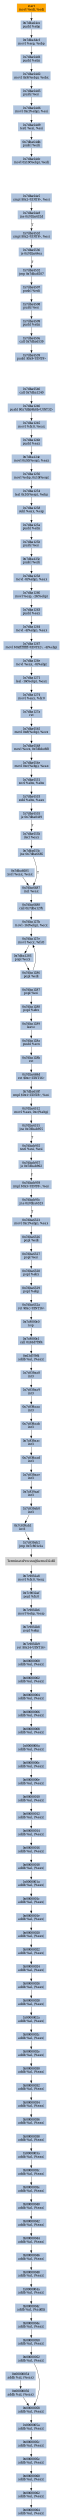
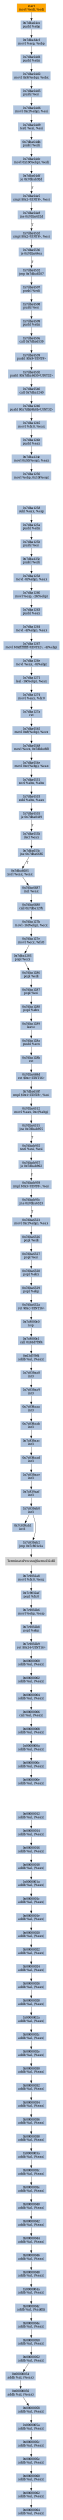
  digraph {
    fontname="Noto Serif"
    node [color=lightsteelblue fillcolor=lightsteelblue fontname="Noto Serif" shape=rectangle style=filled]
    edge [color="#000000" fontname="Noto Serif"]
    n1 [color=lightgrey fillcolor=orange label="start\nmovl %edi, %edi"]
    n2 [label="0x7dba64ce\npushl %ebp"]
    n3 [label="0x7dba64cf\nmovl %esp, %ebp"]
    n4 [label="0x7dba64d1\npushl %ebx"]
    n5 [label="0x7dba64d2\nmovl 0x8(%ebp), %ebx"]
    n6 [label="0x7dba64d5\npushl %esi"]
    n7 [label="0x7dba64d6\nmovl 0xc(%ebp), %esi"]
    n8 [label="0x7dba64d9\ntestl %esi, %esi"]
    n9 [label="0x7dba64db\npushl %edi"]
    n10 [label="0x7dba64dc\nmovl 0x10(%ebp), %edi"]
+   n11 [label="0x7dba64df\nje 0x7dbab92d"]
    n12 [label="0x7dba64e5\ncmpl $0x1<UINT8>, %esi"]
    n13 [label="0x7dba64e8\njne 0x7dba652d"]
    n14 [label="0x7dba652d\ncmpl $0x2<UINT8>, %esi"]
    n15 [label="0x7dba6530\nje 0x7dba64ea"]
    n16 [label="0x7dba6532\njmp 0x7dba6507"]
    n17 [label="0x7dba6507\npushl %edi"]
    n18 [label="0x7dba6508\npushl %esi"]
    n19 [label="0x7dba6509\npushl %ebx"]
    n20 [label="0x7dba650a\ncall 0x7dba6539"]
    n21 [label="0x7dba6539\npushl $0x8<UINT8>"]
+   n22 [label="0x7dba653b\npushl $0x7dba6630<UINT32>"]
    n23 [label="0x7dba6540\ncall 0x7dba1240"]
    n24 [label="0x7dba1240\npushl $0x7dbb9b8b<UINT32>"]
    n25 [label="0x7dba1245\nmovl %fs:0, %eax"]
    n26 [label="0x7dba124b\npushl %eax"]
    n27 [label="0x7dba124c\nmovl 0x10(%esp), %eax"]
    n28 [label="0x7dba1250\nmovl %ebp, 0x10(%esp)"]
-   n29 [label="0x7dba1254\nleal 0x10(%esp), %ebp"]
    n30 [label="0x7dba1258\nsubl %eax, %esp"]
    n31 [label="0x7dba125a\npushl %ebx"]
    n32 [label="0x7dba125b\npushl %esi"]
    n33 [label="0x7dba125c\npushl %edi"]
    n34 [label="0x7dba125d\nmovl -8(%ebp), %eax"]
    n35 [label="0x7dba1260\nmovl %esp, -24(%ebp)"]
    n36 [label="0x7dba1263\npushl %eax"]
    n37 [label="0x7dba1264\nmovl -4(%ebp), %eax"]
    n38 [label="0x7dba1267\nmovl $0xffffffff<UINT32>, -4(%ebp)"]
    n39 [label="0x7dba126e\nmovl %eax, -8(%ebp)"]
    n40 [label="0x7dba1271\nleal -16(%ebp), %eax"]
    n41 [label="0x7dba1274\nmovl %eax, %fs:0"]
    n42 [label="0x7dba127a\nret"]
    n43 [label="0x7dba6545\nmovl 0x8(%ebp), %ecx"]
    n44 [label="0x7dba6548\nmovl %ecx, 0x7dbbc8f8"]
    n45 [label="0x7dba654e\nmovl 0xc(%ebp), %eax"]
    n46 [label="0x7dba6551\nxorl %ebx, %ebx"]
    n47 [label="0x7dba6553\nsubl %ebx, %eax"]
    n48 [label="0x7dba6555\nje 0x7dba8419"]
    n49 [label="0x7dba655b\ndecl %eax"]
    n50 [label="0x7dba655c\njne 0x7dba6685"]
    n51 [label="0x7dba6685\nxorl %eax, %eax"]
    n52 [label="0x7dba6687\nincl %eax"]
    n53 [label="0x7dba6688\ncall 0x7dba127b"]
    n54 [label="0x7dba127b\nmovl -16(%ebp), %ecx"]
    n55 [label="0x7dba127e\nmovl %ecx, %fs:0"]
    n56 [label="0x7dba1285\npopl %ecx"]
    n57 [label="0x7dba1286\npopl %edi"]
    n58 [label="0x7dba1287\npopl %esi"]
    n59 [label="0x7dba1288\npopl %ebx"]
    n60 [label="0x7dba1289\nleave "]
    n61 [label="0x7dba128a\npushl %ecx"]
    n62 [label="0x7dba128b\nret"]
    n63 [label="0x7dba668d\nret $0xc<UINT16>"]
    n64 [label="0x7dba650f\ncmpl $0x1<UINT8>, %esi"]
    n65 [label="0x7dba6512\nmovl %eax, 0xc(%ebp)"]
    n66 [label="0x7dba6515\njne 0x7dbab955"]
    n67 [label="0x7dbab955\ntestl %esi, %esi"]
    n68 [label="0x7dbab957\nje 0x7dbab962"]
    n69 [label="0x7dbab959\ncmpl $0x3<UINT8>, %esi"]
    n70 [label="0x7dbab95c\njne 0x7dba6523"]
    n71 [label="0x7dba6523\nmovl 0xc(%ebp), %eax"]
    n72 [label="0x7dba6526\npopl %edi"]
    n73 [label="0x7dba6527\npopl %esi"]
    n74 [label="0x7dba6528\npopl %ebx"]
    n75 [label="0x7dba6529\npopl %ebp"]
    n76 [label="0x7dba652a\nret $0xc<UINT16>"]
    n77 [label="0x7c8000c0\nnop "]
    n78 [label="0x7c8000c1\ncall 0x63d7f9f4"]
    n79 [label="0x63d7f9f4\naddb %al, (%eax)"]
    n80 [label="0x7c839aa8\nint3 "]
    n81 [label="0x7c839aa9\nint3 "]
    n82 [label="0x7c839aaa\nint3 "]
    n83 [label="0x7c839aab\nint3 "]
    n84 [label="0x7c839aac\nint3 "]
    n85 [label="0x7c839aad\nint3 "]
    n86 [label="0x7c839aae\nint3 "]
    n87 [label="0x7c839aaf\nint3 "]
    n88 [label="0x7c839ab0\nint3 "]
    n89 [label="0x7c839ab1\nint3 "]
    n90 [label="0x7c839ab2\njmp 0x7c801e1a"]
    n91 [color=lightgrey fillcolor=lightgrey label="TerminateProcess@kernel32.dll"]
    n92 [label="0x7c9032a8\nmovl %fs:0, %esp"]
    n93 [label="0x7c9032af\npopl %fs:0"]
    n94 [label="0x7c9032b6\nmovl %ebp, %esp"]
    n95 [label="0x7c9032b8\npopl %ebp"]
    n96 [label="0x7c9032b9\nret $0x14<UINT16>"]
    n97 [label="0x00000000\naddb %al, (%eax)"]
    n98 [label="0x00000002\naddb %al, (%eax)"]
    n99 [label="0x00000004\naddb %al, (%eax)"]
-   n100 [label="0x00000006\naddb %al, (%eax)"]
+   n100 [label="0x00000006\ncall %al, (%eax)"]
    n101 [label="0x00000008\naddb %al, (%eax)"]
    n102 [label="0x0000000a\naddb %al, (%eax)"]
    n103 [label="0x0000000c\naddb %al, (%eax)"]
    n104 [label="0x0000000e\naddb %al, (%eax)"]
-   n105 [label="0x00000010\naddb %al, (%eax)"]
    n106 [label="0x00000012\naddb %al, (%eax)"]
    n107 [label="0x00000014\naddb %al, (%eax)"]
    n108 [label="0x00000016\naddb %al, (%eax)"]
    n109 [label="0x00000018\naddb %al, (%eax)"]
    n110 [label="0x0000001a\naddb %al, (%eax)"]
    n111 [label="0x0000001c\naddb %al, (%eax)"]
    n112 [label="0x0000001e\naddb %al, (%eax)"]
    n113 [label="0x00000020\naddb %al, (%eax)"]
    n114 [label="0x00000022\naddb %al, (%eax)"]
    n115 [label="0x00000024\naddb %al, (%eax)"]
    n116 [label="0x00000026\naddb %al, (%eax)"]
    n117 [label="0x00000028\naddb %al, (%eax)"]
    n118 [label="0x0000002a\naddb %al, (%eax)"]
    n119 [label="0x0000002c\naddb %al, (%eax)"]
    n120 [label="0x0000002e\naddb %al, (%eax)"]
    n121 [label="0x00000030\naddb %al, (%eax)"]
    n122 [label="0x00000032\naddb %al, (%eax)"]
    n123 [label="0x00000034\naddb %al, (%eax)"]
    n124 [label="0x00000036\naddb %al, (%eax)"]
    n125 [label="0x00000038\naddb %al, (%eax)"]
    n126 [label="0x0000003a\naddb %al, (%eax)"]
    n127 [label="0x0000003c\naddb %al, (%eax)"]
    n128 [label="0x0000003e\naddb %al, (%eax)"]
    n129 [label="0x00000040\naddb %al, (%eax)"]
    n130 [label="0x00000042\naddb %al, (%eax)"]
    n131 [label="0x00000044\naddb %al, (%eax)"]
    n132 [label="0x00000046\naddb %al, (%eax)"]
    n133 [label="0x00000048\naddb %al, (%eax)"]
    n134 [label="0x0000004a\naddb %al, (%eax)"]
    n135 [label="0x0000004c\naddb %al, (%addb)"]
    n136 [label="0x0000004e\naddb %al, (%eax)"]
    n137 [label="0x00000050\naddb %al, (%eax)"]
    n138 [label="0x00000052\naddb %al, (%eax)"]
    n139 [label="0x00000054\naddb %al, (%eax)"]
    n140 [label="0x00000056\naddb %al, (%eax)"]
    n141 [label="0x00000058\naddb %al, (%eax)"]
    n142 [label="0x0000005a\naddb %al, (%eax)"]
    n143 [label="0x0000005c\naddb %al, (%eax)"]
    n144 [label="0x0000005e\naddb %al, (%eax)"]
    n145 [label="0x00000060\naddb %al, (%eax)"]
    n146 [label="0x00000062\naddb %al, (%eax)"]
    n147 [label="0x00000064\naddb %al, (%eax)"]
    n1 -> n2
    n2 -> n3
    n3 -> n4
    n4 -> n5
    n5 -> n6
    n6 -> n7
    n7 -> n8
    n8 -> n9
    n9 -> n10
+   n10 -> n11
+   n11 -> n12 [label=F]
    n12 -> n13
    n13 -> n14 [label=T]
    n14 -> n15
    n15 -> n16 [label=F]
    n16 -> n17
    n17 -> n18
    n18 -> n19
    n19 -> n20
    n20 -> n21
+   n21 -> n22
+   n22 -> n23
    n23 -> n24
    n24 -> n25
    n25 -> n26
    n26 -> n27
    n27 -> n28
-   n28 -> n29
-   n29 -> n30
    n30 -> n31
    n31 -> n32
    n32 -> n33
    n33 -> n34
    n34 -> n35
    n35 -> n36
-   n36 -> n37
    n37 -> n38
    n38 -> n39
    n39 -> n40
    n40 -> n41
    n41 -> n42
    n42 -> n43
    n43 -> n44
    n44 -> n45
    n45 -> n46
    n46 -> n47
    n47 -> n48
    n48 -> n49 [label=F]
    n49 -> n50
-   n50 -> n52 [label=T]
+   n50 -> n51 [label=T]
    n51 -> n52
    n52 -> n53
    n53 -> n54
    n54 -> n55
    n55 -> n56
    n56 -> n57
-   n57 -> n55
+   n57 -> n58
    n58 -> n59
    n59 -> n60
    n60 -> n61
    n61 -> n62
    n62 -> n63
    n63 -> n64
    n64 -> n65
    n65 -> n66
    n66 -> n67 [label=T]
    n67 -> n68
    n68 -> n69 [label=F]
    n69 -> n70
    n70 -> n71 [label=T]
    n71 -> n72
    n72 -> n73
    n73 -> n74
    n74 -> n75
    n75 -> n76
    n76 -> n77
    n77 -> n78
    n78 -> n79
    n79 -> n80
    n80 -> n81
    n81 -> n82
    n82 -> n83
    n83 -> n84
    n84 -> n85
    n85 -> n86
    n86 -> n87
    n87 -> n88
    n88 -> n89
-   n89 -> n90
+   n88 -> n90
    n90 -> n91
    n91 -> n92
    n92 -> n93
    n93 -> n94
    n94 -> n95
    n95 -> n96
    n96 -> n97
    n97 -> n98
    n98 -> n99
    n99 -> n100
    n100 -> n101
+   n101 -> n102
    n102 -> n103
    n103 -> n104
-   n104 -> n105
-   n105 -> n106
    n106 -> n107
    n107 -> n108
    n108 -> n109
    n109 -> n110
    n110 -> n111
    n111 -> n112
    n112 -> n113
    n113 -> n114
    n114 -> n115
    n115 -> n116
    n116 -> n117
    n117 -> n118
    n118 -> n119
    n119 -> n120
    n120 -> n121
    n121 -> n122
    n122 -> n123
    n123 -> n124
+   n124 -> n125
    n125 -> n126
    n126 -> n127
    n127 -> n128
    n128 -> n129
    n129 -> n130
    n130 -> n131
    n131 -> n132
    n132 -> n133
    n133 -> n134
    n134 -> n135
    n135 -> n136
    n136 -> n137
    n137 -> n138
-   n138 -> n141
+   n138 -> n139
    n139 -> n140
    n140 -> n141
    n141 -> n142
    n142 -> n143
    n143 -> n144
    n144 -> n145
    n145 -> n146
    n146 -> n147
  }
